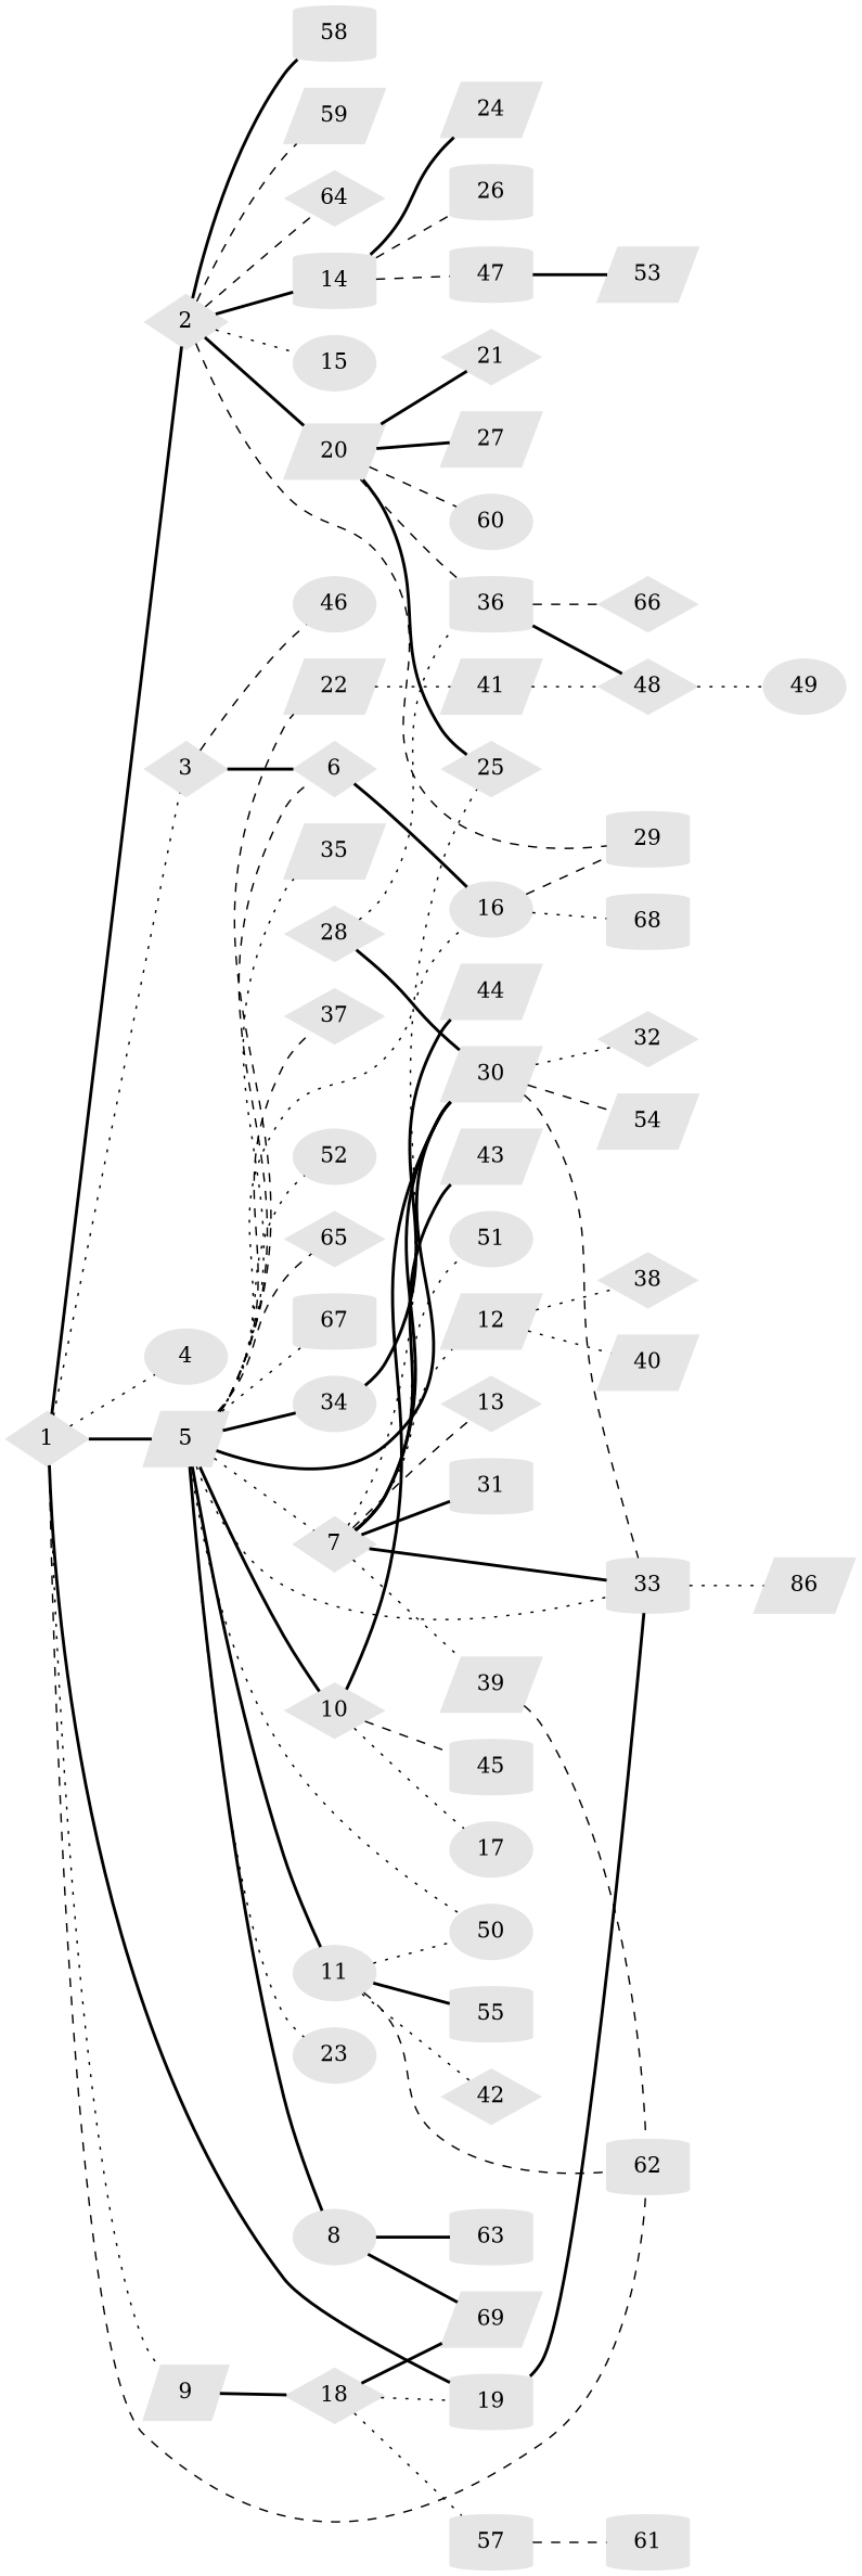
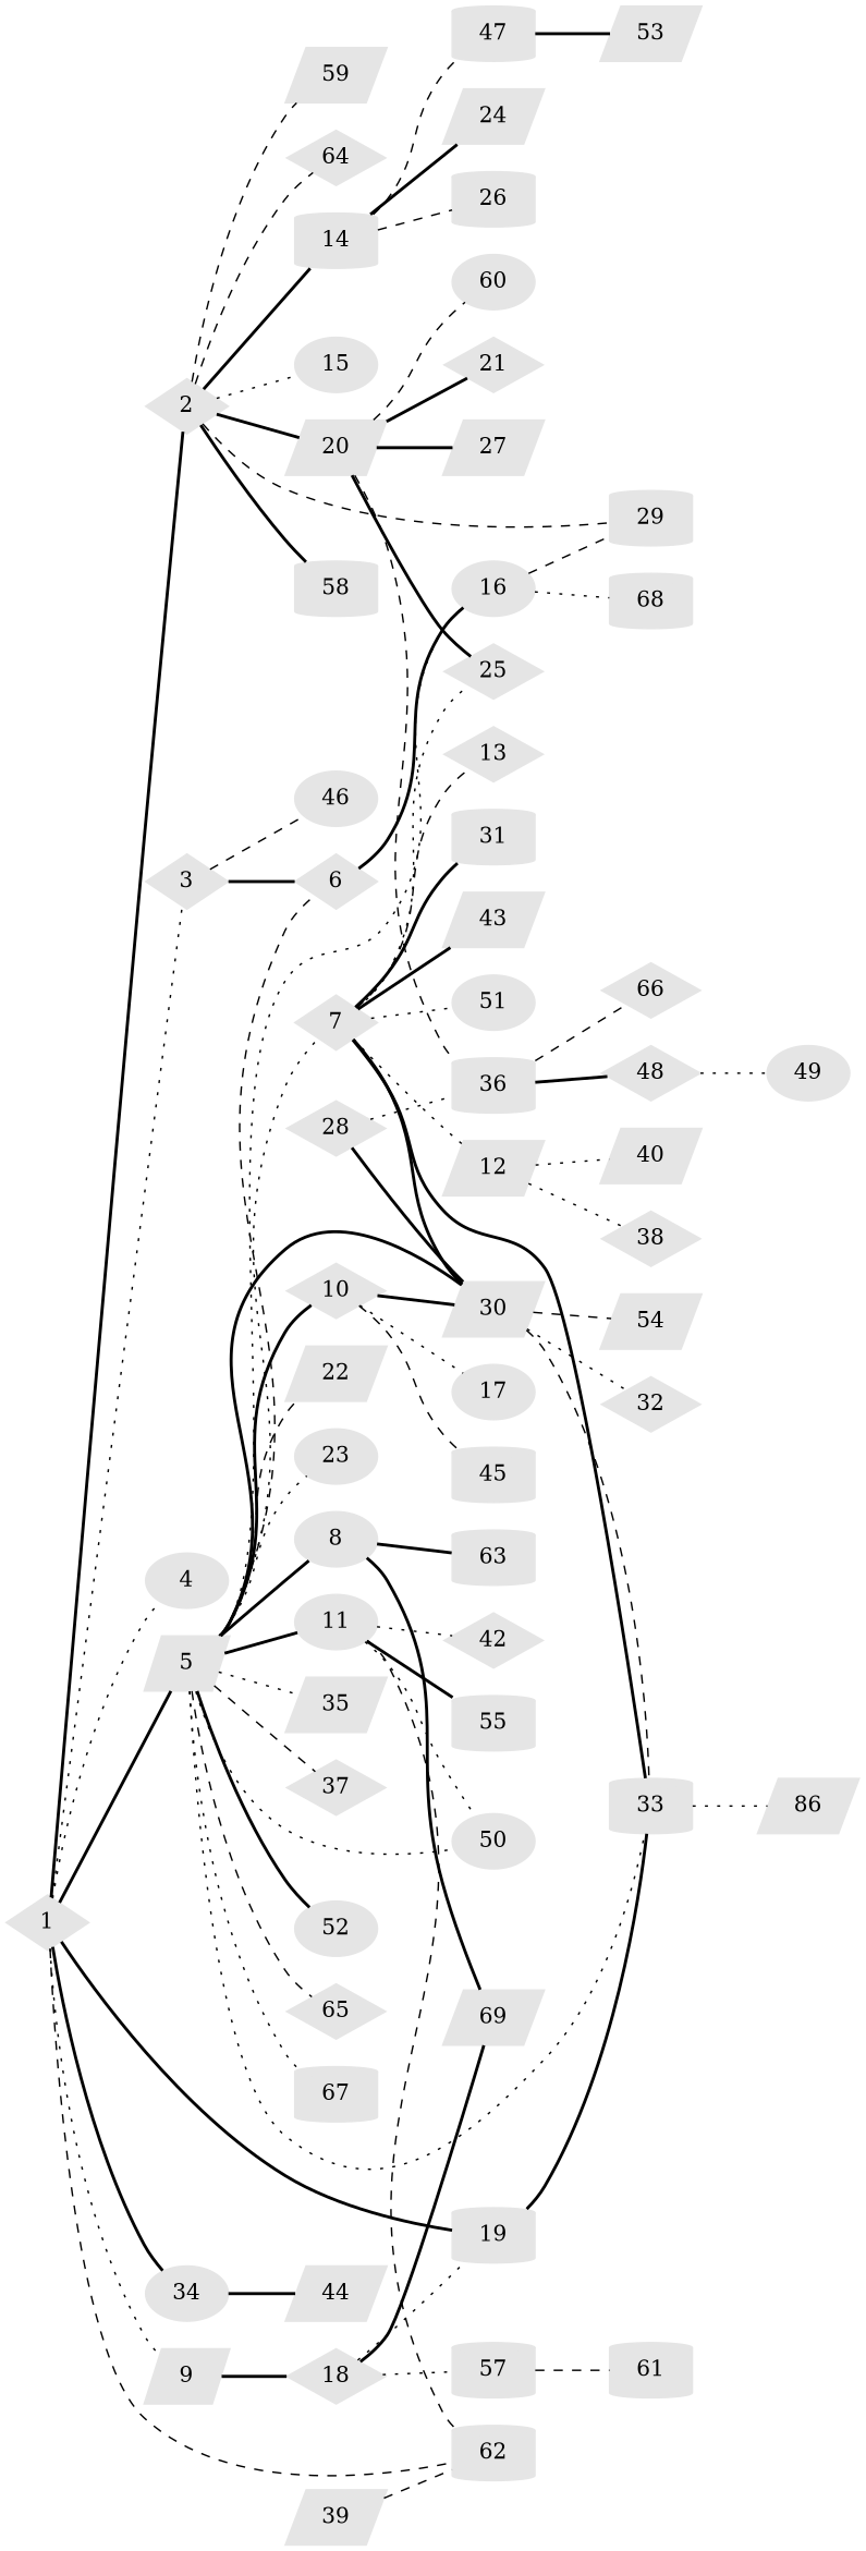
  graph {
    rankdir=LR
    node [color=gray90 shape=diamond style=filled]
    edge [style=bold]
    1
    2
    3
    4 [shape=ellipse]
    5 [shape=parallelogram]
    9 [shape=parallelogram]
    19 [shape=cylinder]
    34 [shape=ellipse]
    62 [shape=cylinder]
    14 [shape=cylinder]
    15 [shape=ellipse]
    20 [shape=parallelogram]
    29 [shape=cylinder]
    58 [shape=cylinder]
    59 [shape=parallelogram]
    64
    6
    46 [shape=ellipse]
    7
    8 [shape=ellipse]
    10
    11 [shape=ellipse]
    16 [shape=ellipse]
    22 [shape=parallelogram]
    23 [shape=ellipse]
    30 [shape=parallelogram]
    33 [shape=cylinder]
    35 [shape=parallelogram]
    37
    50 [shape=ellipse]
    52 [shape=ellipse]
    65
    67 [shape=cylinder]
    18
    44 [shape=parallelogram]
    24 [shape=parallelogram]
    26 [shape=cylinder]
    47 [shape=cylinder]
    25
    21
    27 [shape=parallelogram]
    36 [shape=cylinder]
    60 [shape=ellipse]
    12 [shape=parallelogram]
    13
    31 [shape=cylinder]
    39 [shape=parallelogram]
    43 [shape=parallelogram]
    51 [shape=ellipse]
    63 [shape=cylinder]
    69 [shape=parallelogram]
    17 [shape=ellipse]
    45 [shape=cylinder]
    42
    55 [shape=cylinder]
    68 [shape=cylinder]
-   41 [shape=parallelogram]
    32
    54 [shape=parallelogram]
    n60 [label=86 shape=parallelogram]
    38
    40 [shape=parallelogram]
    28
    57 [shape=cylinder]
    53 [shape=parallelogram]
    61 [shape=cylinder]
    48
    66
    49 [shape=ellipse]
    1 -- 2
    1 -- 3 [style=dotted]
    1 -- 4 [style=dotted]
    1 -- 5
    1 -- 9 [style=dotted]
    1 -- 19
-   5 -- 34
+   1 -- 34
    1 -- 62 [style=dashed]
    2 -- 14
    2 -- 15 [style=dotted]
    2 -- 20
    2 -- 29 [style=dashed]
    2 -- 58
    2 -- 59 [style=dashed]
    2 -- 64 [style=dashed]
    3 -- 6
    3 -- 46 [style=dashed]
    5 -- 6 [style=dashed]
    5 -- 7 [style=dotted]
    5 -- 8
    5 -- 10
    5 -- 11
    5 -- 16 [style=dotted]
    5 -- 22 [style=dashed]
    5 -- 23 [style=dotted]
    5 -- 30
    5 -- 33 [style=dotted]
    5 -- 35 [style=dotted]
    5 -- 37 [style=dashed]
    5 -- 50 [style=dotted]
-   5 -- 52 [style=dotted]
+   5 -- 52
    5 -- 65 [style=dashed]
    5 -- 67 [style=dotted]
    9 -- 18
    19 -- 33
    34 -- 44
    14 -- 24
    14 -- 26 [style=dashed]
    14 -- 47 [style=dashed]
    20 -- 25
    20 -- 21
    20 -- 27
    20 -- 36 [style=dashed]
    20 -- 60 [style=dashed]
    6 -- 16
    7 -- 30
    7 -- 33
    7 -- 25 [style=dotted]
    7 -- 12 [style=dotted]
    7 -- 13 [style=dashed]
    7 -- 31
-   7 -- 39 [style=dotted]
    7 -- 43
    7 -- 51 [style=dotted]
    8 -- 63
    8 -- 69
    10 -- 30
    10 -- 17 [style=dotted]
    10 -- 45 [style=dashed]
    11 -- 62 [style=dashed]
    11 -- 50 [style=dotted]
    11 -- 42 [style=dotted]
    11 -- 55
    16 -- 29 [style=dashed]
    16 -- 68 [style=dotted]
-   22 -- 41 [style=dotted]
    30 -- 33 [style=dashed]
    30 -- 32 [style=dotted]
    30 -- 54 [style=dashed]
    33 -- n60 [style=dotted]
    18 -- 19 [style=dotted]
    18 -- 69
    18 -- 57 [style=dotted]
    47 -- 53
    36 -- 48
    36 -- 66 [style=dashed]
    12 -- 38 [style=dotted]
    12 -- 40 [style=dotted]
    39 -- 62 [style=dashed]
-   41 -- 48 [style=dotted]
    28 -- 30
    28 -- 36 [style=dotted]
    57 -- 61 [style=dashed]
    48 -- 49 [style=dotted]
  }
